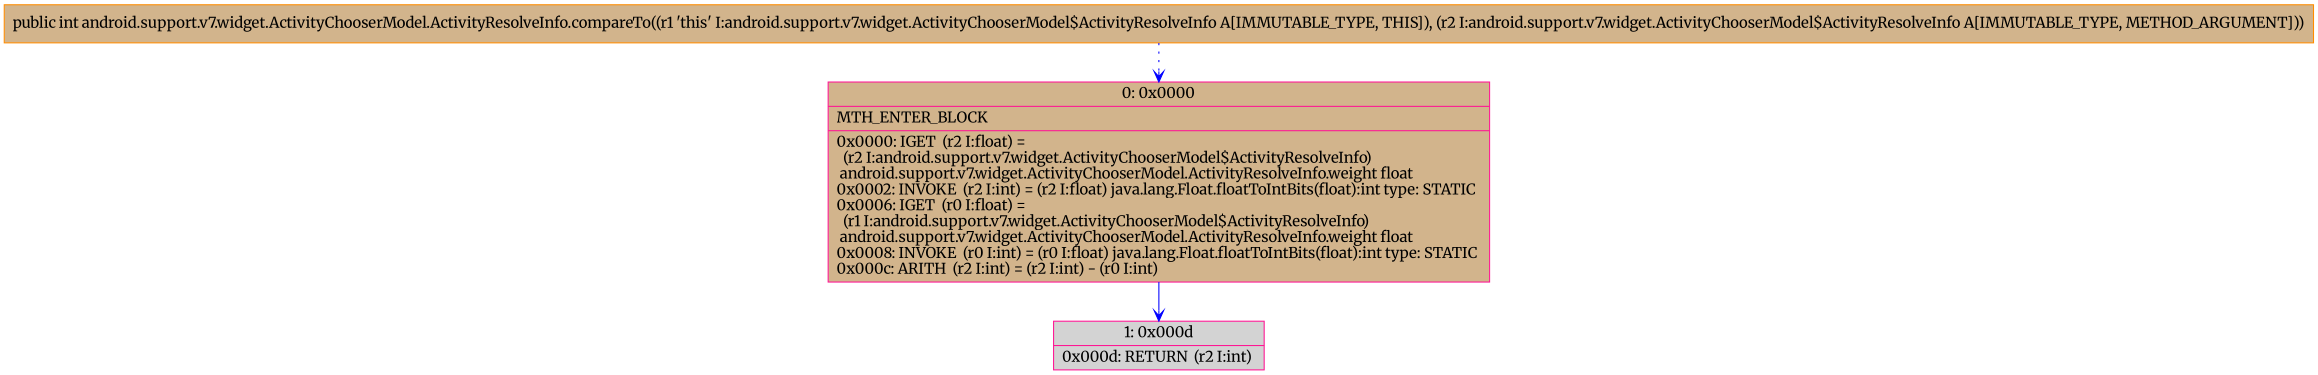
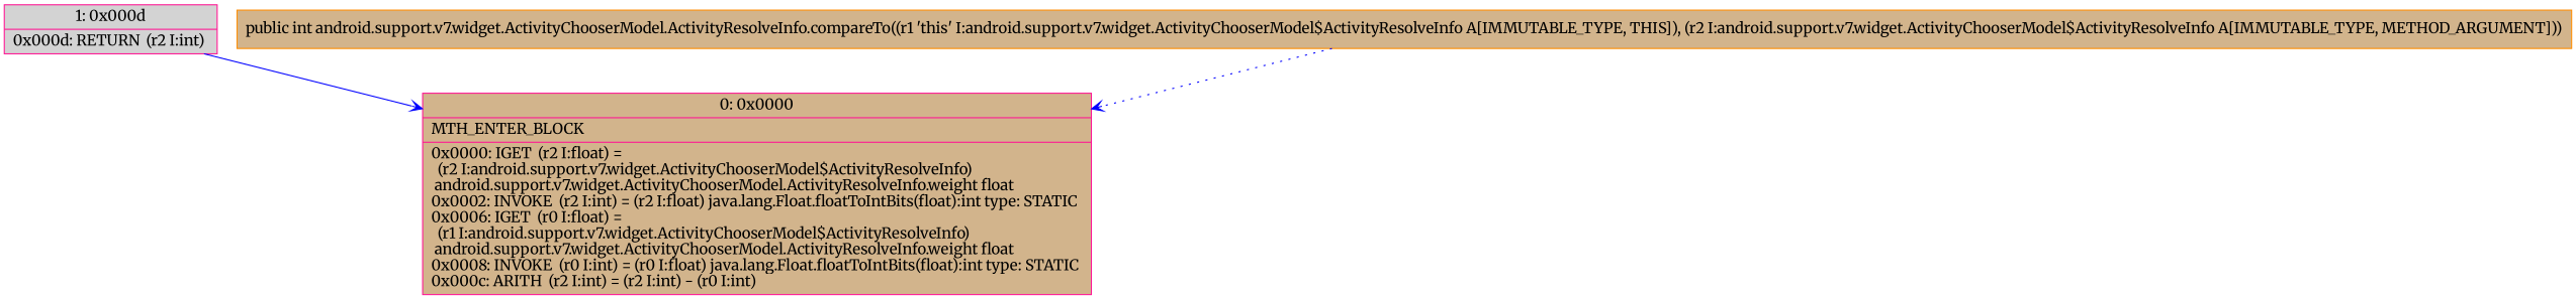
  digraph {
    fontname=Merriweather
    node [shape=record style=filled fillcolor=tan color=deeppink fontname=Merriweather]
    edge [color=blue arrowhead=vee fontname=Merriweather]
    n1 [label="{0\:\ 0x0000|MTH_ENTER_BLOCK\l|0x0000: IGET  (r2 I:float) = \l  (r2 I:android.support.v7.widget.ActivityChooserModel$ActivityResolveInfo)\l android.support.v7.widget.ActivityChooserModel.ActivityResolveInfo.weight float \l0x0002: INVOKE  (r2 I:int) = (r2 I:float) java.lang.Float.floatToIntBits(float):int type: STATIC \l0x0006: IGET  (r0 I:float) = \l  (r1 I:android.support.v7.widget.ActivityChooserModel$ActivityResolveInfo)\l android.support.v7.widget.ActivityChooserModel.ActivityResolveInfo.weight float \l0x0008: INVOKE  (r0 I:int) = (r0 I:float) java.lang.Float.floatToIntBits(float):int type: STATIC \l0x000c: ARITH  (r2 I:int) = (r2 I:int) \- (r0 I:int) \l}"]
    n2 [label="{1\:\ 0x000d|0x000d: RETURN  (r2 I:int) \l}" fillcolor=lightgrey]
    n3 [label="{public int android.support.v7.widget.ActivityChooserModel.ActivityResolveInfo.compareTo((r1 'this' I:android.support.v7.widget.ActivityChooserModel$ActivityResolveInfo A[IMMUTABLE_TYPE, THIS]), (r2 I:android.support.v7.widget.ActivityChooserModel$ActivityResolveInfo A[IMMUTABLE_TYPE, METHOD_ARGUMENT])) }" color=darkorange]
-   n1 -> n2 [style=solid]
+   n2 -> n1 [style=solid]
    n3 -> n1 [style=dotted]
  }
